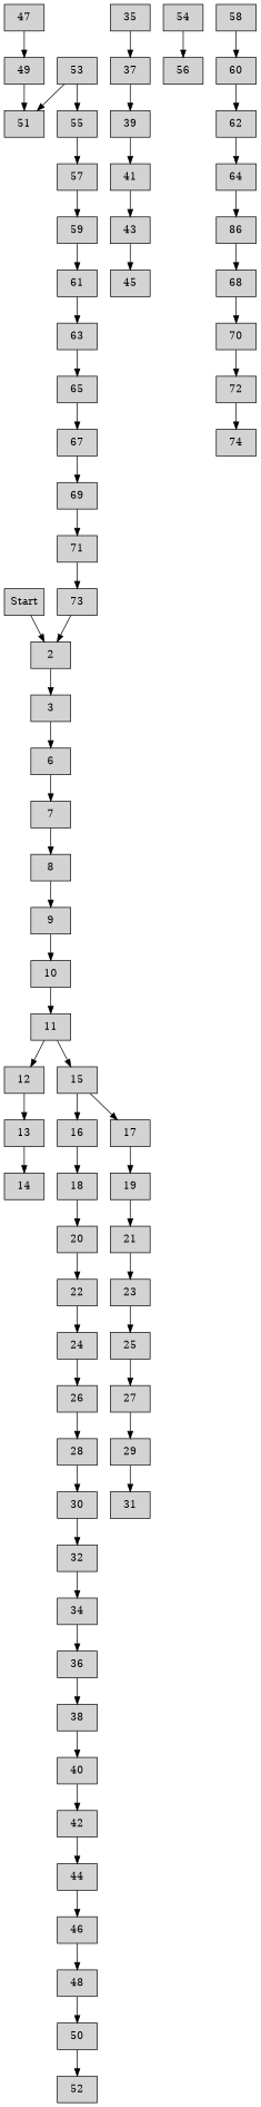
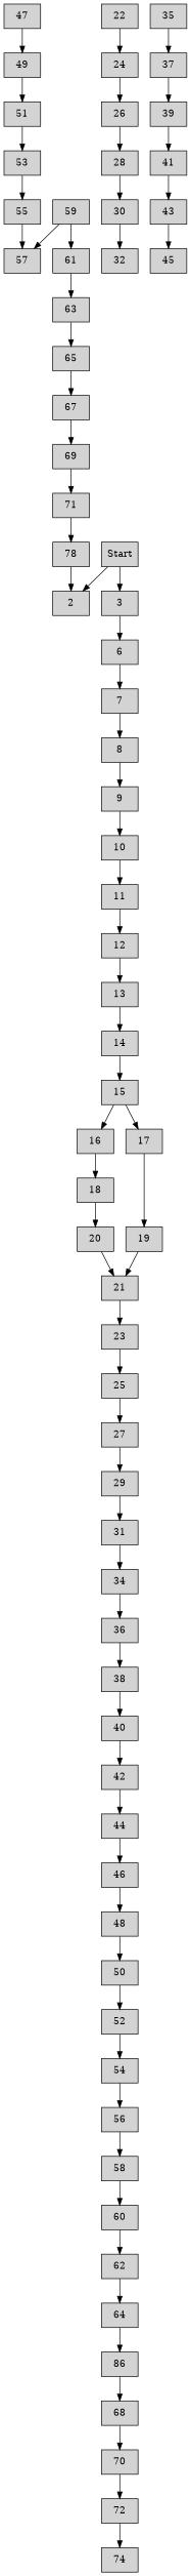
  digraph {
    node [shape=box style=filled]
    n1 [label=Start]
    n2 [label=2]
    n3 [label=3]
    n4 [label=6]
    n5 [label=7]
    n6 [label=8]
    n7 [label=9]
    n8 [label=10]
    n9 [label=11]
    n10 [label=12]
    n11 [label=13]
    n12 [label=14]
    n13 [label=15]
    n14 [label=16]
    n15 [label=17]
    n16 [label=18]
    n17 [label=19]
    n18 [label=20]
    n19 [label=21]
    n20 [label=22]
    n21 [label=23]
    n22 [label=24]
    n23 [label=25]
    n24 [label=26]
    n25 [label=27]
    n26 [label=28]
    n27 [label=29]
    n28 [label=30]
    n29 [label=31]
    n30 [label=32]
    n31 [label=34]
    n32 [label=36]
    n33 [label=35]
    n34 [label=37]
    n35 [label=38]
    n36 [label=39]
    n37 [label=40]
    n38 [label=41]
    n39 [label=42]
    n40 [label=43]
    n41 [label=44]
    n42 [label=45]
    n43 [label=46]
    n44 [label=48]
    n45 [label=47]
    n46 [label=49]
    n47 [label=50]
    n48 [label=51]
    n49 [label=52]
    n50 [label=53]
    n51 [label=54]
    n52 [label=55]
    n53 [label=56]
    n54 [label=57]
    n55 [label=58]
    n56 [label=59]
    n57 [label=60]
    n58 [label=61]
    n59 [label=62]
    n60 [label=63]
    n61 [label=64]
    n62 [label=65]
    n63 [label=86]
    n64 [label=67]
    n65 [label=68]
    n66 [label=69]
    n67 [label=70]
    n68 [label=71]
    n69 [label=72]
-   n70 [label=73]
+   n70 [label=78]
    n71 [label=74]
    n1 -> n2
-   n2 -> n3
+   n1 -> n3
    n3 -> n4
    n4 -> n5
    n5 -> n6
    n6 -> n7
    n7 -> n8
    n8 -> n9
    n9 -> n10
    n10 -> n11
    n11 -> n12
-   n9 -> n13
+   n12 -> n13
    n13 -> n14
    n13 -> n15
    n14 -> n16
    n15 -> n17
    n16 -> n18
    n17 -> n19
-   n18 -> n20
+   n18 -> n19
    n19 -> n21
    n20 -> n22
    n21 -> n23
    n22 -> n24
    n23 -> n25
    n24 -> n26
    n25 -> n27
    n26 -> n28
    n27 -> n29
    n28 -> n30
-   n30 -> n31
+   n29 -> n31
    n31 -> n32
    n32 -> n35
    n33 -> n34
    n34 -> n36
    n35 -> n37
    n36 -> n38
    n37 -> n39
    n38 -> n40
    n39 -> n41
    n40 -> n42
    n41 -> n43
    n43 -> n44
    n44 -> n47
    n45 -> n46
    n46 -> n48
    n47 -> n49
-   n50 -> n48
+   n48 -> n50
+   n49 -> n51
    n50 -> n52
    n51 -> n53
    n52 -> n54
-   n54 -> n56
+   n53 -> n55
+   n56 -> n54
    n55 -> n57
    n56 -> n58
    n57 -> n59
    n58 -> n60
    n59 -> n61
    n60 -> n62
    n61 -> n63
    n62 -> n64
    n63 -> n65
    n64 -> n66
    n65 -> n67
    n66 -> n68
    n67 -> n69
    n68 -> n70
    n69 -> n71
    n70 -> n2
  }
